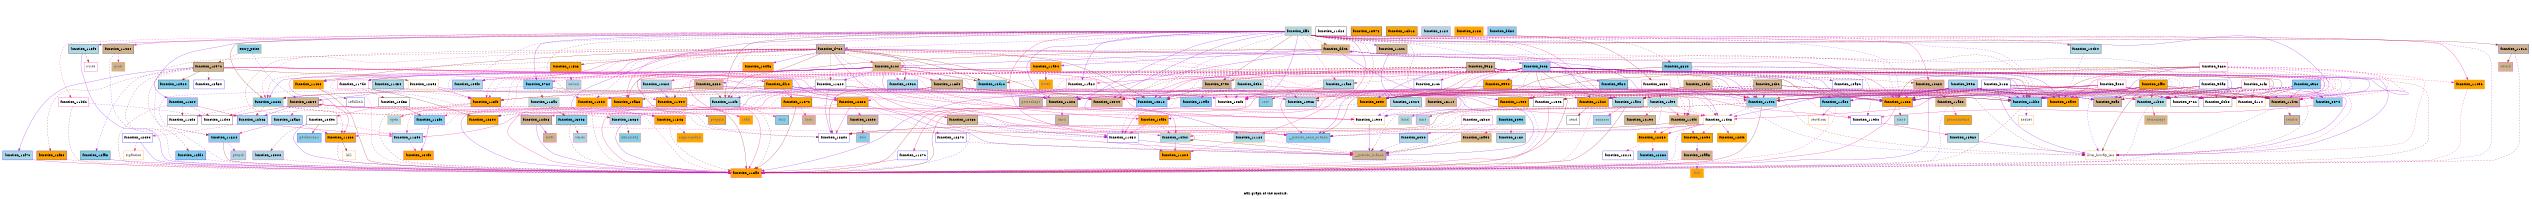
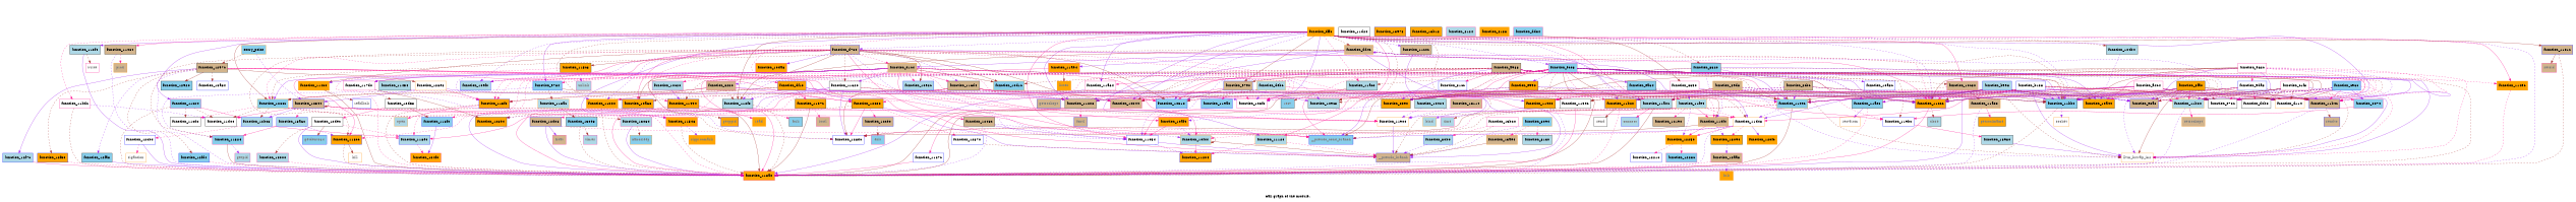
  digraph {
    label="Call graph of the module."
    node [color=blue fillcolor=white shape=record style=filled]
    edge [color=deeppink style=dashed]
    n1 [color=deeppink fillcolor=orange label="{function_10da8}"]
    n2 [fillcolor=lightblue label="{function_10e2c}"]
    n3 [color=darkorange fillcolor=lightblue label="{function_10f44}"]
    n4 [label="{function_11054}"]
    n5 [fillcolor=orange label="{function_11204}"]
    n6 [fillcolor=tan fontcolor=gray50 label="{__pseudo_branch}"]
    n7 [color=black label="{function_1159c}"]
    n8 [color=deeppink fillcolor=orange label="{function_118a0}"]
    n9 [color=deeppink fillcolor=lightblue fontcolor=gray50 label="{time}"]
    n10 [color=black fillcolor=orange label="{function_115c8}"]
    n11 [color=deeppink fillcolor=lightblue fontcolor=gray50 label="{unlink}"]
    n12 [color=black label="{function_e72c}"]
    n13 [fillcolor=skyblue label="{function_e784}"]
    n14 [color=darkorange fillcolor=lightblue label="{function_118ac}"]
    n15 [color=deeppink fillcolor=skyblue label="{function_11324}"]
    n16 [color=darkorange fillcolor=orange label="{function_11350}"]
    n17 [color=black fillcolor=skyblue label="{function_130e8}"]
    n18 [color=deeppink fillcolor=lightblue fontcolor=gray50 label="{getpid}"]
    n19 [fillcolor=orange fontcolor=gray50 label="{getppid}"]
    n20 [color=black fillcolor=orange label="{function_10a44}"]
    n21 [color=black fillcolor=orange label="{function_1137c}"]
    n22 [color=deeppink fillcolor=tan fontcolor=gray50 label="{ioctl}"]
    n23 [color=black fillcolor=lightblue label="{function_115f4}"]
    n24 [color=deeppink fontcolor=gray50 label="{write}"]
    n25 [color=black label="{function_11620}"]
    n26 [fillcolor=orange label="{function_112cc}"]
    n27 [color=darkorange fillcolor=tan label="{function_11ef4}"]
    n28 [label="{function_128dc}"]
    n29 [color=black fillcolor=orange label="{function_128e4}"]
    n30 [color=black fillcolor=lightblue fontcolor=gray50 label="{close}"]
    n31 [color=darkorange fillcolor=orange label="{function_12250}"]
    n32 [color=black fillcolor=orange label="{function_13090}"]
    n33 [color=black fillcolor=tan label="{function_116d4}"]
    n34 [fillcolor=orange label="{function_113f8}"]
    n35 [color=black fillcolor=tan label="{function_11208}"]
    n36 [color=darkorange label="{function_11d48}"]
    n37 [color=darkorange fillcolor=skyblue label="{function_11e9c}"]
    n38 [fillcolor=tan label="{function_12d08}"]
    n39 [color=darkorange fillcolor=lightblue fontcolor=gray50 label="{open}"]
    n40 [label="{function_1127c}"]
    n41 [fillcolor=tan fontcolor=gray50 label="{fcntl}"]
    n42 [fillcolor=skyblue fontcolor=gray50 label="{__pseudo_cond_branch}"]
    n43 [color=darkorange fillcolor=orange label="{function_120fc}"]
    n44 [color=deeppink fillcolor=tan fontcolor=gray50 label="{fstat}"]
    n45 [color=black fillcolor=lightblue label="{function_11454}"]
    n46 [color=deeppink label="{function_11a64}"]
    n47 [fillcolor=tan fontcolor=gray50 label="{getsockopt}"]
-   n48 [color=darkorange fillcolor=lightblue label="{function_dffc}"]
+   n48 [color=darkorange fillcolor=orange label="{function_dffc}"]
    n49 [color=deeppink fillcolor=tan label="{function_10c80}"]
    n50 [color=deeppink fillcolor=orange label="{function_11548}"]
    n51 [fillcolor=orange label="{function_11b20}"]
    n52 [color=black fillcolor=tan label="{function_11464}"]
    n53 [fillcolor=tan label="{function_e7e0}"]
    n54 [fillcolor=orange label="{function_10a68}"]
    n55 [color=darkorange fillcolor=lightblue label="{function_11120}"]
    n56 [color=deeppink fillcolor=skyblue label="{function_ec08}"]
    n57 [color=black fillcolor=lightblue label="{function_11ac0}"]
    n58 [color=darkorange fillcolor=orange label="{function_114ec}"]
    n59 [fillcolor=skyblue label="{function_10318}"]
    n60 [color=deeppink fillcolor=tan label="{function_10344}"]
    n61 [fillcolor=tan label="{function_1151c}"]
    n62 [color=black fillcolor=lightblue label="{function_112f8}"]
    n63 [color=deeppink label="{function_103fc}"]
    n64 [color=black fillcolor=lightblue label="{function_104b4}"]
    n65 [color=black fillcolor=lightblue label="{function_11a0c}"]
    n66 [color=black fillcolor=lightblue label="{function_109c8}"]
    n67 [fillcolor=lightblue label="{function_109f0}"]
    n68 [color=deeppink label="{function_11bdc}"]
    n69 [color=black fillcolor=tan label="{function_11c0c}"]
    n70 [color=deeppink fillcolor=skyblue label="{function_11c24}"]
    n71 [color=black fillcolor=skyblue label="{function_11bb0}"]
    n72 [color=darkorange fillcolor=skyblue label="{function_126cc}"]
    n73 [color=black fillcolor=skyblue label="{function_8320}"]
    n74 [color=deeppink label="{function_8650}"]
    n75 [fillcolor=tan label="{function_d760}"]
    n76 [color=darkorange fillcolor=tan label="{function_dd4c}"]
    n77 [fillcolor=orange label="{function_df10}"]
    n78 [color=darkorange fillcolor=tan label="{function_11a38}"]
    n79 [color=darkorange fillcolor=orange fontcolor=gray50 label="{sigprocmask}"]
    n80 [color=black fontcolor=gray50 label="{send}"]
    n81 [color=darkorange fillcolor=tan fontcolor=gray50 label="{prctl}"]
    n82 [fillcolor=skyblue label="{function_119a0}"]
    n83 [fillcolor=lightblue label="{function_118e0}"]
    n84 [fillcolor=skyblue label="{function_118f0}"]
    n85 [fillcolor=orange label="{function_e990}"]
    n86 [color=black fillcolor=skyblue label="{function_ea64}"]
    n87 [color=black fillcolor=skyblue label="{function_11aec}"]
    n88 [label="{function_10a8c}"]
    n89 [label="{function_119bc}"]
    n90 [fillcolor=tan label="{function_11b4c}"]
    n91 [color=darkorange fillcolor=lightblue label="{function_11b80}"]
    n92 [color=black fillcolor=orange label="{function_12638}"]
    n93 [color=darkorange fontcolor=gray50 label="{llvm_bswap_i32}"]
    n94 [color=black label="{function_d0b8}"]
    n95 [color=darkorange label="{function_d114}"]
    n96 [color=black fillcolor=skyblue fontcolor=gray50 label="{recv}"]
    n97 [color=deeppink fillcolor=tan fontcolor=gray50 label="{setsid}"]
    n98 [color=black fillcolor=skyblue fontcolor=gray50 label="{fork}"]
    n99 [fillcolor=lightblue fontcolor=gray50 label="{connect}"]
    n100 [color=black label="{function_11d00}"]
    n101 [color=darkorange label="{function_11900}"]
    n102 [color=black label="{function_11cdc}"]
    n103 [fillcolor=lightblue label="{function_12bc8}"]
    n104 [color=darkorange fontcolor=gray50 label="{socket}"]
    n105 [color=deeppink fillcolor=lightblue label="{function_13064}"]
    n106 [color=deeppink fillcolor=tan label="{function_8230}"]
    n107 [color=darkorange fillcolor=lightblue label="{function_11fe4}"]
    n108 [color=darkorange fillcolor=skyblue label="{function_10d1c}"]
    n109 [color=deeppink label="{function_117d0}"]
    n110 [fillcolor=orange label="{function_11494}"]
    n111 [color=darkorange fillcolor=orange label="{function_114c0}"]
    n112 [fillcolor=orange label="{function_113cc}"]
    n113 [color=black fillcolor=tan label="{function_1248c}"]
    n114 [color=darkorange fillcolor=tan label="{function_d1c4}"]
    n115 [color=deeppink fillcolor=orange label="{function_11a94}"]
    n116 [color=black fillcolor=orange label="{function_119e0}"]
    n117 [color=black fillcolor=orange fontcolor=gray50 label="{getsockname}"]
    n118 [fillcolor=tan label="{function_e8ac}"]
    n119 [color=black label="{function_12d58}"]
    n120 [color=black label="{function_12dec}"]
    n121 [color=deeppink fillcolor=lightblue fontcolor=gray50 label="{times}"]
    n122 [color=deeppink fillcolor=orange label="{function_134f0}"]
    n123 [color=darkorange fillcolor=orange fontcolor=gray50 label="{read}"]
    n124 [color=darkorange fillcolor=orange fontcolor=gray50 label="{listen}"]
    n125 [color=black fillcolor=tan label="{function_12190}"]
    n126 [fontcolor=gray50 label="{readlink}"]
    n127 [color=darkorange fontcolor=gray50 label="{recvfrom}"]
    n128 [color=black fillcolor=lightblue label="{function_13980}"]
    n129 [fillcolor=tan fontcolor=gray50 label="{sendto}"]
    n130 [color=darkorange fillcolor=tan fontcolor=gray50 label="{setsockopt}"]
    n131 [label="{function_12870}"]
    n132 [fillcolor=tan label="{function_12ce0}"]
    n133 [color=darkorange fontcolor=gray50 label="{kill}"]
    n134 [color=deeppink fillcolor=orange label="{function_10af4}"]
    n135 [color=darkorange fillcolor=lightblue fontcolor=gray50 label="{bind}"]
    n136 [color=deeppink fillcolor=lightblue label="{function_10c20}"]
    n137 [label="{function_12cb4}"]
    n138 [color=black label="{function_11d24}"]
    n139 [label="{function_1221c}"]
    n140 [color=deeppink fillcolor=skyblue label="{function_1223c}"]
    n141 [color=deeppink fillcolor=tan label="{function_13aa8}"]
    n142 [color=deeppink fillcolor=lightblue label="{function_13000}"]
    n143 [fillcolor=skyblue fontcolor=gray50 label="{getdents64}"]
    n144 [fillcolor=tan label="{function_12344}"]
    n145 [fillcolor=lightblue label="{function_13a6c}"]
    n146 [color=deeppink fillcolor=skyblue fontcolor=gray50 label="{exit}"]
    n147 [color=darkorange fillcolor=skyblue fontcolor=gray50 label="{nanosleep}"]
    n148 [color=darkorange label="{function_128e8}"]
    n149 [color=black fillcolor=skyblue label="{function_12920}"]
    n150 [color=black fillcolor=tan label="{function_1297c}"]
    n151 [fillcolor=orange label="{function_12f50}"]
    n152 [fillcolor=lightblue label="{function_12f7c}"]
    n153 [color=black fillcolor=skyblue label="{function_12fa8}"]
    n154 [fillcolor=skyblue label="{function_12fd4}"]
    n155 [label="{function_13a84}"]
    n156 [color=darkorange fontcolor=gray50 label="{sigaction}"]
    n157 [color=darkorange fillcolor=orange fontcolor=gray50 label="{brk}"]
    n158 [color=deeppink fillcolor=tan label="{function_13114}"]
    n159 [color=black fillcolor=lightblue label="{function_13424}"]
    n160 [fillcolor=orange label="{function_13978}"]
    n161 [color=darkorange fillcolor=tan label="{function_13ae4}"]
    n162 [color=black fillcolor=orange label="{function_13b18}"]
    n163 [color=deeppink label="{function_13b20}"]
    n164 [fillcolor=lightblue label="{function_80b0}"]
    n165 [color=darkorange fillcolor=skyblue label="{function_8094}"]
    n166 [color=black fillcolor=lightblue label="{function_8130}"]
    n167 [color=deeppink fillcolor=lightblue label="{function_8124}"]
    n168 [color=darkorange fillcolor=orange label="{function_8188}"]
    n169 [color=darkorange fillcolor=skyblue label="{entry_point}"]
    n170 [label="{function_81cc}"]
    n171 [color=deeppink fillcolor=skyblue label="{function_8574}"]
    n172 [color=black fillcolor=orange label="{function_85e0}"]
    n173 [color=darkorange fillcolor=tan label="{function_89d8}"]
    n174 [color=black fillcolor=tan label="{function_8cbc}"]
    n175 [color=black fillcolor=orange label="{function_8fa0}"]
    n176 [color=deeppink label="{function_962c}"]
    n177 [label="{function_9da8}"]
    n178 [color=deeppink label="{function_a4c4}"]
    n179 [color=black fillcolor=tan label="{function_a988}"]
    n180 [label="{function_b138}"]
    n181 [fillcolor=lightblue label="{function_b998}"]
    n182 [color=deeppink label="{function_c1f8}"]
    n183 [fillcolor=skyblue label="{function_c96c}"]
    n184 [color=deeppink fillcolor=skyblue label="{function_dd34}"]
    n185 [color=darkorange fillcolor=lightblue label="{function_debc}"]
    n2 -> n3 [style=solid]
    n2 -> n4 [color=purple]
    n3 -> n3 [color=brown style=solid]
    n3 -> n5 [style=solid]
    n3 -> n6 [color=brown style=solid]
    n4 -> n5 [color=purple]
    n4 -> n6 [color=purple style=solid]
    n7 -> n8 [style=solid]
    n7 -> n9 [color=brown]
    n10 -> n8
    n10 -> n11 [color=purple]
    n13 -> n7 [color=brown style=solid]
    n13 -> n14 [color=brown]
    n13 -> n15 [color=purple]
    n13 -> n16 [color=purple]
    n14 -> n17 [color=brown style=solid]
    n15 -> n8 [color=brown style=solid]
    n15 -> n18 [color=purple]
    n16 -> n8 [color=brown]
    n16 -> n19 [color=brown]
    n17 -> n8 [color=brown]
    n17 -> n121 [color=brown]
    n21 -> n8 [color=brown style=solid]
    n21 -> n22
    n23 -> n8 [color=purple style=solid]
    n23 -> n24 [color=brown]
    n25 -> n8 [color=purple style=solid]
    n25 -> n26 [color=brown style=solid]
    n25 -> n27
    n25 -> n28 [color=purple style=solid]
    n25 -> n29 [color=purple]
    n26 -> n8 [style=solid]
    n26 -> n30 [color=brown]
    n27 -> n28 [color=brown style=solid]
    n27 -> n31 [style=solid]
    n27 -> n32 [color=purple]
    n31 -> n139
    n31 -> n140
    n32 -> n141 [color=purple]
    n33 -> n8 [style=solid]
    n33 -> n26 [style=solid]
    n33 -> n27 [color=brown style=solid]
    n33 -> n28 [color=brown style=solid]
    n33 -> n34
    n33 -> n35
    n33 -> n36 [style=solid]
    n33 -> n37
    n33 -> n38
    n34 -> n8 [color=brown]
    n34 -> n39 [style=solid]
    n35 -> n8 [color=brown style=solid]
    n35 -> n40 [style=solid]
    n35 -> n41
    n36 -> n8 [color=purple]
    n36 -> n28
    n36 -> n31 [style=solid]
    n36 -> n32
    n36 -> n42 [color=purple style=solid]
    n36 -> n43 [color=purple style=solid]
    n37 -> n3
    n37 -> n8 [color=brown style=solid]
    n37 -> n36 [color=purple]
    n37 -> n42 [color=brown]
    n38 -> n8 [color=purple style=solid]
    n38 -> n42
    n38 -> n44 [color=purple style=solid]
    n40 -> n8 [style=solid]
    n45 -> n34
    n46 -> n8 [color=purple style=solid]
    n46 -> n47 [color=brown]
    n48 -> n4 [style=solid]
    n48 -> n6 [color=brown]
    n48 -> n8 [color=purple]
    n48 -> n12 [color=purple style=solid]
    n48 -> n13 [color=purple style=solid]
    n48 -> n23 [color=purple style=solid]
    n48 -> n26 [color=purple]
    n48 -> n35 [color=purple style=solid]
    n48 -> n42 [style=solid]
    n48 -> n46 [color=purple style=solid]
    n48 -> n49 [style=solid]
    n48 -> n50 [color=purple style=solid]
    n48 -> n51 [color=purple]
    n48 -> n52 [style=solid]
    n48 -> n53 [color=brown style=solid]
    n48 -> n54 [color=brown]
    n48 -> n55 [color=purple style=solid]
    n48 -> n56 [color=purple]
    n48 -> n57
    n48 -> n58 [style=solid]
    n48 -> n59 [color=purple]
    n48 -> n60 [color=purple style=solid]
    n48 -> n61 [color=brown style=solid]
    n48 -> n62 [color=brown style=solid]
    n48 -> n63 [color=purple style=solid]
    n48 -> n64 [color=brown]
    n48 -> n65 [style=solid]
    n48 -> n66 [color=brown]
    n48 -> n67 [color=purple]
    n48 -> n68
    n48 -> n69 [color=purple]
    n48 -> n70 [color=purple style=solid]
    n48 -> n71 [color=purple]
    n48 -> n72 [color=brown style=solid]
    n48 -> n73 [color=brown]
    n48 -> n74 [color=brown style=solid]
    n48 -> n75 [color=purple]
    n48 -> n76 [color=brown]
    n48 -> n77
    n49 -> n8 [color=purple style=solid]
    n49 -> n26
    n49 -> n65 [color=brown]
    n49 -> n71 [color=brown style=solid]
    n49 -> n78 [color=brown style=solid]
    n50 -> n8 [color=brown]
    n50 -> n79 [color=purple]
    n51 -> n8
    n51 -> n80 [color=brown style=solid]
    n52 -> n8 [color=purple]
    n52 -> n81
    n53 -> n4 [color=purple]
    n53 -> n59 [color=brown style=solid]
    n53 -> n60 [style=solid]
    n53 -> n63
    n53 -> n66 [color=purple style=solid]
    n53 -> n82
    n55 -> n5
    n55 -> n6
    n56 -> n4 [style=solid]
    n56 -> n7 [color=brown]
    n56 -> n8 [color=brown style=solid]
    n56 -> n12 [color=brown style=solid]
    n56 -> n13
    n56 -> n26 [color=purple style=solid]
    n56 -> n35 [color=brown]
    n56 -> n37 [style=solid]
    n56 -> n46 [style=solid]
    n56 -> n49 [color=brown]
    n56 -> n51
    n56 -> n55 [style=solid]
    n56 -> n57 [color=brown]
    n56 -> n58
    n56 -> n59 [color=purple]
    n56 -> n60 [style=solid]
    n56 -> n62 [color=purple]
    n56 -> n63
    n56 -> n65 [color=brown style=solid]
    n56 -> n71 [color=brown style=solid]
    n56 -> n83
    n56 -> n84
    n56 -> n85 [color=purple]
    n56 -> n86 [color=purple style=solid]
    n56 -> n87 [color=purple]
    n56 -> n88 [color=purple]
    n56 -> n89 [color=brown]
    n56 -> n90 [color=purple style=solid]
    n56 -> n91 [color=brown]
    n56 -> n92
    n56 -> n93 [color=purple style=solid]
    n56 -> n94 [color=brown]
    n56 -> n95 [color=purple style=solid]
    n57 -> n8 [color=brown style=solid]
    n57 -> n96 [color=brown]
    n58 -> n8
    n61 -> n8 [color=brown]
    n61 -> n97 [color=brown style=solid]
    n62 -> n8 [color=brown]
    n62 -> n98
    n64 -> n20 [color=purple]
    n65 -> n8 [color=brown style=solid]
    n65 -> n99 [style=solid]
    n68 -> n8 [color=brown]
    n68 -> n100 [color=purple]
    n69 -> n101 [color=purple style=solid]
    n70 -> n8 [color=brown]
    n70 -> n100 [color=brown]
    n70 -> n102 [color=brown]
    n70 -> n103 [style=solid]
    n71 -> n8 [color=brown]
    n71 -> n104 [color=purple]
    n72 -> n8
    n72 -> n50
    n72 -> n100 [color=brown]
    n72 -> n102
    n72 -> n103 [color=brown]
    n72 -> n105 [color=brown]
    n73 -> n8 [color=brown]
    n73 -> n20 [color=purple style=solid]
    n73 -> n27 [color=purple]
    n73 -> n37 [color=purple style=solid]
    n73 -> n42 [color=brown style=solid]
    n73 -> n106 [color=purple]
    n74 -> n37 [color=purple style=solid]
    n74 -> n107 [color=purple]
    n75 -> n1 [color=purple style=solid]
    n75 -> n2 [color=brown style=solid]
    n75 -> n4 [color=purple]
    n75 -> n7
    n75 -> n10 [color=brown style=solid]
    n75 -> n15 [color=brown]
    n75 -> n16 [color=purple]
    n75 -> n25 [color=brown]
    n75 -> n26 [style=solid]
    n75 -> n33 [color=purple]
    n75 -> n34 [color=purple]
    n75 -> n36 [color=purple style=solid]
    n75 -> n54 [style=solid]
    n75 -> n59 [color=brown style=solid]
    n75 -> n60 [color=brown style=solid]
    n75 -> n62 [color=brown style=solid]
    n75 -> n63
    n75 -> n67 [style=solid]
    n75 -> n72
    n75 -> n108 [color=brown style=solid]
    n75 -> n109 [style=solid]
    n75 -> n110
    n75 -> n111 [color=brown style=solid]
    n75 -> n112 [color=brown]
    n75 -> n113 [style=solid]
    n75 -> n114
    n76 -> n8 [color=brown style=solid]
    n76 -> n26
    n76 -> n35 [color=purple style=solid]
    n76 -> n65 [color=purple style=solid]
    n76 -> n71 [color=brown]
    n76 -> n72 [color=brown]
    n76 -> n76 [color=purple]
    n76 -> n91 [color=purple]
    n76 -> n114 [color=purple style=solid]
    n76 -> n115 [color=purple style=solid]
    n76 -> n116 [color=purple style=solid]
    n77 -> n21 [style=solid]
    n77 -> n34 [color=brown style=solid]
    n77 -> n59 [style=solid]
    n77 -> n60 [color=purple]
    n77 -> n62 [color=purple]
    n77 -> n63 [color=purple style=solid]
    n77 -> n72 [color=brown]
    n77 -> n92 [color=purple style=solid]
    n78 -> n8 [color=purple]
    n78 -> n117 [style=solid]
    n83 -> n122
    n84 -> n122 [color=purple style=solid]
    n85 -> n35 [color=purple style=solid]
    n85 -> n42 [color=purple style=solid]
    n85 -> n54 [color=brown]
    n85 -> n65 [color=brown]
    n85 -> n71 [color=purple style=solid]
    n86 -> n20 [color=purple]
    n86 -> n36 [color=brown]
    n86 -> n66 [color=brown]
    n86 -> n107
    n87 -> n8
    n87 -> n127 [color=purple style=solid]
    n89 -> n128 [style=solid]
    n90 -> n8 [color=purple]
    n90 -> n129 [color=brown]
    n91 -> n8 [color=purple]
    n91 -> n130 [style=solid]
    n92 -> n6 [color=purple style=solid]
    n92 -> n28 [style=solid]
    n92 -> n29 [color=brown]
    n92 -> n131
    n92 -> n132
    n101 -> n6 [color=purple style=solid]
    n103 -> n83 [style=solid]
    n103 -> n137
    n105 -> n8 [color=purple style=solid]
    n105 -> n147 [color=brown]
    n106 -> n6 [color=purple style=solid]
    n106 -> n16 [style=solid]
    n106 -> n62 [color=brown]
    n106 -> n72 [color=brown style=solid]
    n106 -> n92 [style=solid]
    n106 -> n112
    n107 -> n27 [style=solid]
    n107 -> n28 [color=brown style=solid]
    n107 -> n31 [color=purple]
    n107 -> n36
    n107 -> n83 [style=solid]
    n107 -> n125
    n109 -> n28 [color=purple]
    n109 -> n29 [color=brown style=solid]
    n109 -> n119 [color=brown]
    n110 -> n8 [style=solid]
    n110 -> n123 [style=solid]
    n111 -> n8 [color=brown style=solid]
    n111 -> n126 [color=brown]
    n112 -> n8 [color=brown]
    n112 -> n133 [color=brown style=solid]
    n113 -> n3 [color=purple]
    n113 -> n4 [color=purple style=solid]
    n113 -> n8 [color=purple]
    n114 -> n2
    n114 -> n25 [color=purple style=solid]
    n114 -> n26 [color=brown style=solid]
    n114 -> n33 [style=solid]
    n114 -> n34
    n114 -> n54 [color=brown style=solid]
    n114 -> n59
    n114 -> n60
    n114 -> n63
    n114 -> n66 [color=purple]
    n114 -> n67 [color=purple]
    n114 -> n72 [color=purple style=solid]
    n114 -> n101 [style=solid]
    n114 -> n108 [color=brown style=solid]
    n114 -> n109 [color=purple style=solid]
    n114 -> n111 [color=purple style=solid]
    n114 -> n112 [style=solid]
    n114 -> n134 [style=solid]
    n114 -> n136
    n115 -> n8 [style=solid]
    n115 -> n124 [color=brown style=solid]
    n116 -> n8 [color=purple]
    n116 -> n135 [color=purple style=solid]
    n119 -> n84 [color=brown style=solid]
    n119 -> n120 [style=solid]
    n120 -> n8 [color=purple style=solid]
    n120 -> n83
    n120 -> n142 [color=brown]
    n120 -> n143 [color=brown style=solid]
    n128 -> n93 [color=purple style=solid]
    n131 -> n6 [color=brown]
    n132 -> n146 [color=brown]
    n134 -> n3 [color=purple]
    n134 -> n4 [style=solid]
    n136 -> n110 [color=purple style=solid]
    n137 -> n8 [color=purple style=solid]
    n137 -> n156
    n141 -> n8
    n141 -> n157 [color=purple]
    n142 -> n8
    n144 -> n28 [color=brown]
    n144 -> n42 [style=solid]
    n144 -> n100 [style=solid]
    n144 -> n101 [style=solid]
    n144 -> n103 [color=purple style=solid]
    n144 -> n144 [color=brown style=solid]
    n144 -> n145
    n145 -> n15 [style=solid]
    n145 -> n112 [color=purple]
    n148 -> n34 [style=solid]
    n148 -> n35 [color=purple style=solid]
    n148 -> n144 [color=purple style=solid]
    n150 -> n6 [style=solid]
    n150 -> n8 [color=purple]
    n150 -> n42 [style=solid]
    n150 -> n92 [style=solid]
    n150 -> n101
    n150 -> n148 [color=brown style=solid]
    n150 -> n149 [color=brown style=solid]
    n150 -> n151 [color=brown]
    n150 -> n152 [color=purple style=solid]
    n150 -> n153 [color=purple]
    n150 -> n154 [color=brown]
    n150 -> n155 [color=brown]
    n151 -> n8
    n152 -> n8 [style=solid]
    n153 -> n8 [color=purple style=solid]
    n154 -> n8
    n158 -> n101 [color=purple]
    n159 -> n101 [color=purple]
    n161 -> n6 [color=brown style=solid]
    n163 -> n6 [color=brown]
    n163 -> n164
    n164 -> n6 [color=purple]
    n165 -> n6 [color=purple]
    n165 -> n161
    n165 -> n166
    n169 -> n144 [color=purple]
    n169 -> n150 [color=brown]
    n171 -> n89 [style=solid]
    n172 -> n134 [color=purple]
    n173 -> n12 [color=purple]
    n173 -> n37 [color=brown style=solid]
    n173 -> n51 [color=brown]
    n173 -> n65
    n173 -> n71 [color=brown]
    n173 -> n93 [color=purple]
    n173 -> n116 [style=solid]
    n173 -> n118 [color=purple]
    n173 -> n172 [color=brown style=solid]
    n174 -> n12
    n174 -> n37 [color=purple]
    n174 -> n51 [color=purple]
    n174 -> n71 [color=brown style=solid]
    n174 -> n93 [color=brown]
    n174 -> n116
    n174 -> n118 [color=purple]
    n174 -> n172 [color=purple]
    n175 -> n12 [color=brown]
    n175 -> n26 [color=purple style=solid]
    n175 -> n37 [style=solid]
    n175 -> n71 [color=purple style=solid]
    n175 -> n90 [color=brown style=solid]
    n175 -> n91 [style=solid]
    n175 -> n93 [color=brown style=solid]
    n175 -> n94 [style=solid]
    n175 -> n95 [color=brown style=solid]
    n175 -> n118 [color=brown style=solid]
    n175 -> n172 [color=brown style=solid]
    n176 -> n12
    n176 -> n20 [style=solid]
    n176 -> n26 [color=brown style=solid]
    n176 -> n37 [color=brown]
    n176 -> n71 [color=brown style=solid]
    n176 -> n90
    n176 -> n91 [color=purple style=solid]
    n176 -> n93
    n176 -> n94 [color=purple]
-   n176 -> n95
+   n176 -> n177
    n176 -> n118 [color=purple style=solid]
    n176 -> n172 [color=brown style=solid]
    n177 -> n12
    n177 -> n26 [color=purple style=solid]
    n177 -> n37
    n177 -> n71
    n177 -> n90 [color=purple]
    n177 -> n91 [style=solid]
    n177 -> n93 [color=brown]
    n177 -> n94 [style=solid]
    n177 -> n95 [color=brown]
    n177 -> n118
    n177 -> n172 [color=brown style=solid]
    n178 -> n12 [color=brown]
    n178 -> n20 [style=solid]
    n178 -> n26 [color=brown style=solid]
    n178 -> n37 [color=purple style=solid]
    n178 -> n59 [style=solid]
    n178 -> n63 [color=purple]
    n178 -> n71 [style=solid]
    n178 -> n90 [color=purple style=solid]
    n178 -> n91
    n178 -> n93 [color=purple]
    n178 -> n94 [color=brown]
    n178 -> n95 [style=solid]
    n178 -> n172 [style=solid]
    n179 -> n12 [color=brown style=solid]
    n179 -> n20 [color=brown]
    n179 -> n26 [color=purple]
    n179 -> n34
    n179 -> n37 [color=brown]
    n179 -> n53 [color=brown style=solid]
    n179 -> n59 [style=solid]
    n179 -> n60 [color=brown]
    n179 -> n63
    n179 -> n66 [color=brown]
    n179 -> n71 [color=purple style=solid]
    n179 -> n89
    n179 -> n90
    n179 -> n91 [color=purple]
    n179 -> n94 [style=solid]
    n179 -> n95
    n179 -> n108 [color=brown]
    n179 -> n110 [color=brown]
    n179 -> n170 [style=solid]
    n179 -> n172 [color=purple style=solid]
    n180 -> n7 [color=brown]
    n180 -> n12 [color=brown]
    n180 -> n26 [color=brown]
    n180 -> n35 [color=brown]
    n180 -> n36 [style=solid]
    n180 -> n37
    n180 -> n65 [color=purple]
    n180 -> n71 [color=purple style=solid]
    n180 -> n87
    n180 -> n90
    n180 -> n91 [color=purple]
    n180 -> n93 [color=purple style=solid]
    n180 -> n94 [style=solid]
    n180 -> n95 [color=brown style=solid]
    n180 -> n118 [color=purple style=solid]
    n180 -> n172 [style=solid]
    n181 -> n7 [color=brown style=solid]
    n181 -> n12 [color=purple]
    n181 -> n26 [color=brown]
    n181 -> n35 [color=purple]
    n181 -> n36 [color=purple style=solid]
    n181 -> n37 [color=brown style=solid]
    n181 -> n65 [color=brown style=solid]
    n181 -> n71 [color=purple style=solid]
    n181 -> n87 [color=purple style=solid]
    n181 -> n90 [color=brown style=solid]
    n181 -> n91
    n181 -> n93 [color=brown]
    n181 -> n94 [color=purple]
    n181 -> n95 [color=brown style=solid]
    n181 -> n118 [color=purple]
    n181 -> n172 [color=purple style=solid]
    n182 -> n12 [color=purple]
    n182 -> n26 [color=brown]
    n182 -> n37 [color=purple style=solid]
    n182 -> n71 [color=purple]
    n182 -> n90 [color=purple]
    n182 -> n91 [color=purple]
    n182 -> n93 [color=purple style=solid]
    n182 -> n94 [color=brown style=solid]
    n182 -> n95 [color=brown style=solid]
    n182 -> n118 [color=brown style=solid]
    n182 -> n171
    n182 -> n172 [color=brown style=solid]
    n183 -> n12 [style=solid]
    n183 -> n26 [color=purple]
    n183 -> n37 [color=brown]
    n183 -> n71 [color=purple]
    n183 -> n90 [style=solid]
    n183 -> n91 [color=brown]
    n183 -> n93
    n183 -> n94 [color=purple style=solid]
    n183 -> n95 [color=brown style=solid]
    n183 -> n171 [color=purple style=solid]
    n183 -> n172 [color=purple]
    n185 -> n59 [color=brown]
    n185 -> n60 [color=brown]
    n185 -> n63 [color=purple]
    n185 -> n89 [style=solid]
  }
